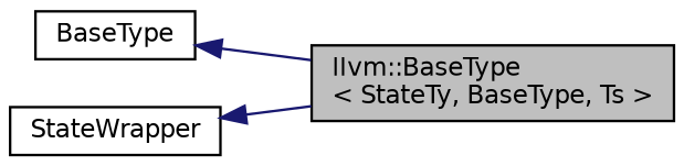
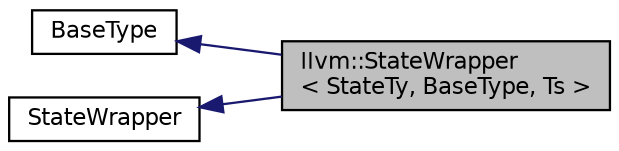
  digraph {
    rankdir=LR
    node [color=black fontname=Helvetica fontsize=10 shape=record]
    edge [color=midnightblue dir=back fontname=Helvetica fontsize=10 labelfontname=Helvetica labelfontsize=10 style=solid]
-   n1 [fillcolor=grey75 fontcolor=black height=0.2 label="llvm::BaseType\l\< StateTy, BaseType, Ts \>" style=filled width=0.4]
+   n1 [fillcolor=grey75 fontcolor=black height=0.2 label="llvm::StateWrapper\l\< StateTy, BaseType, Ts \>" style=filled width=0.4]
    n2 [height=0.2 label=BaseType width=0.4]
    n3 [height=0.2 label=StateWrapper width=0.4]
    n2 -> n1
    n3 -> n1
  }
